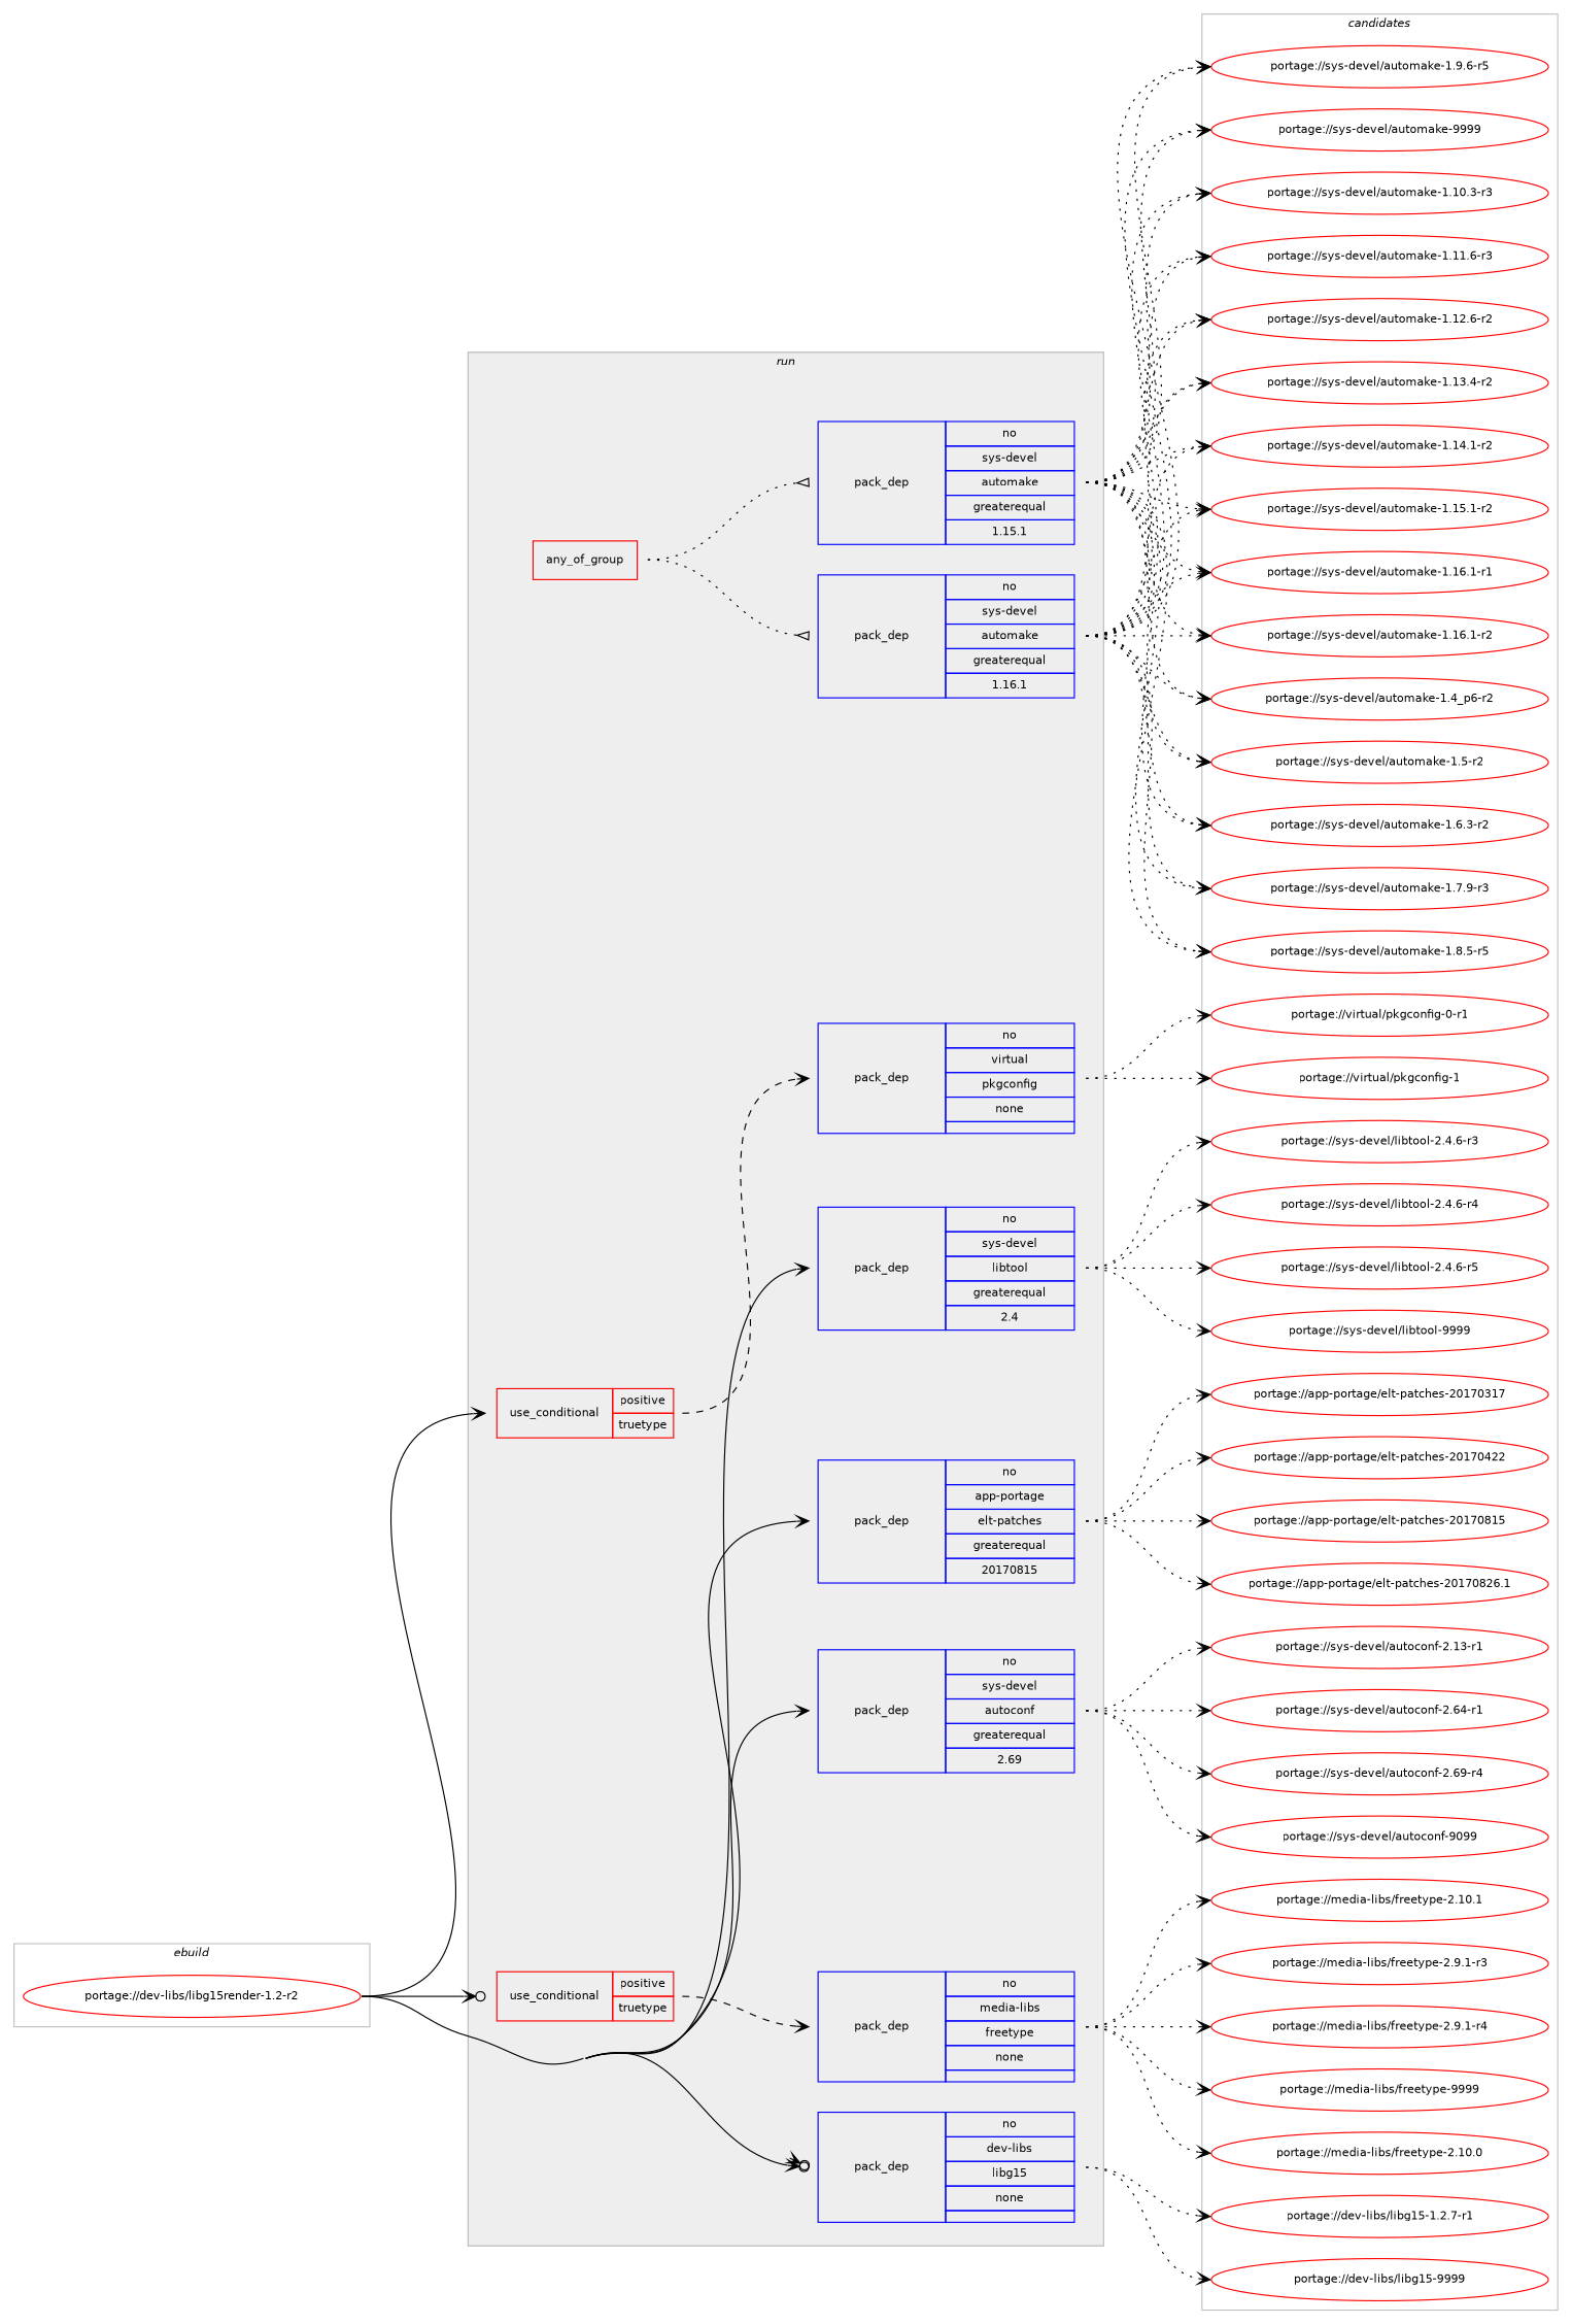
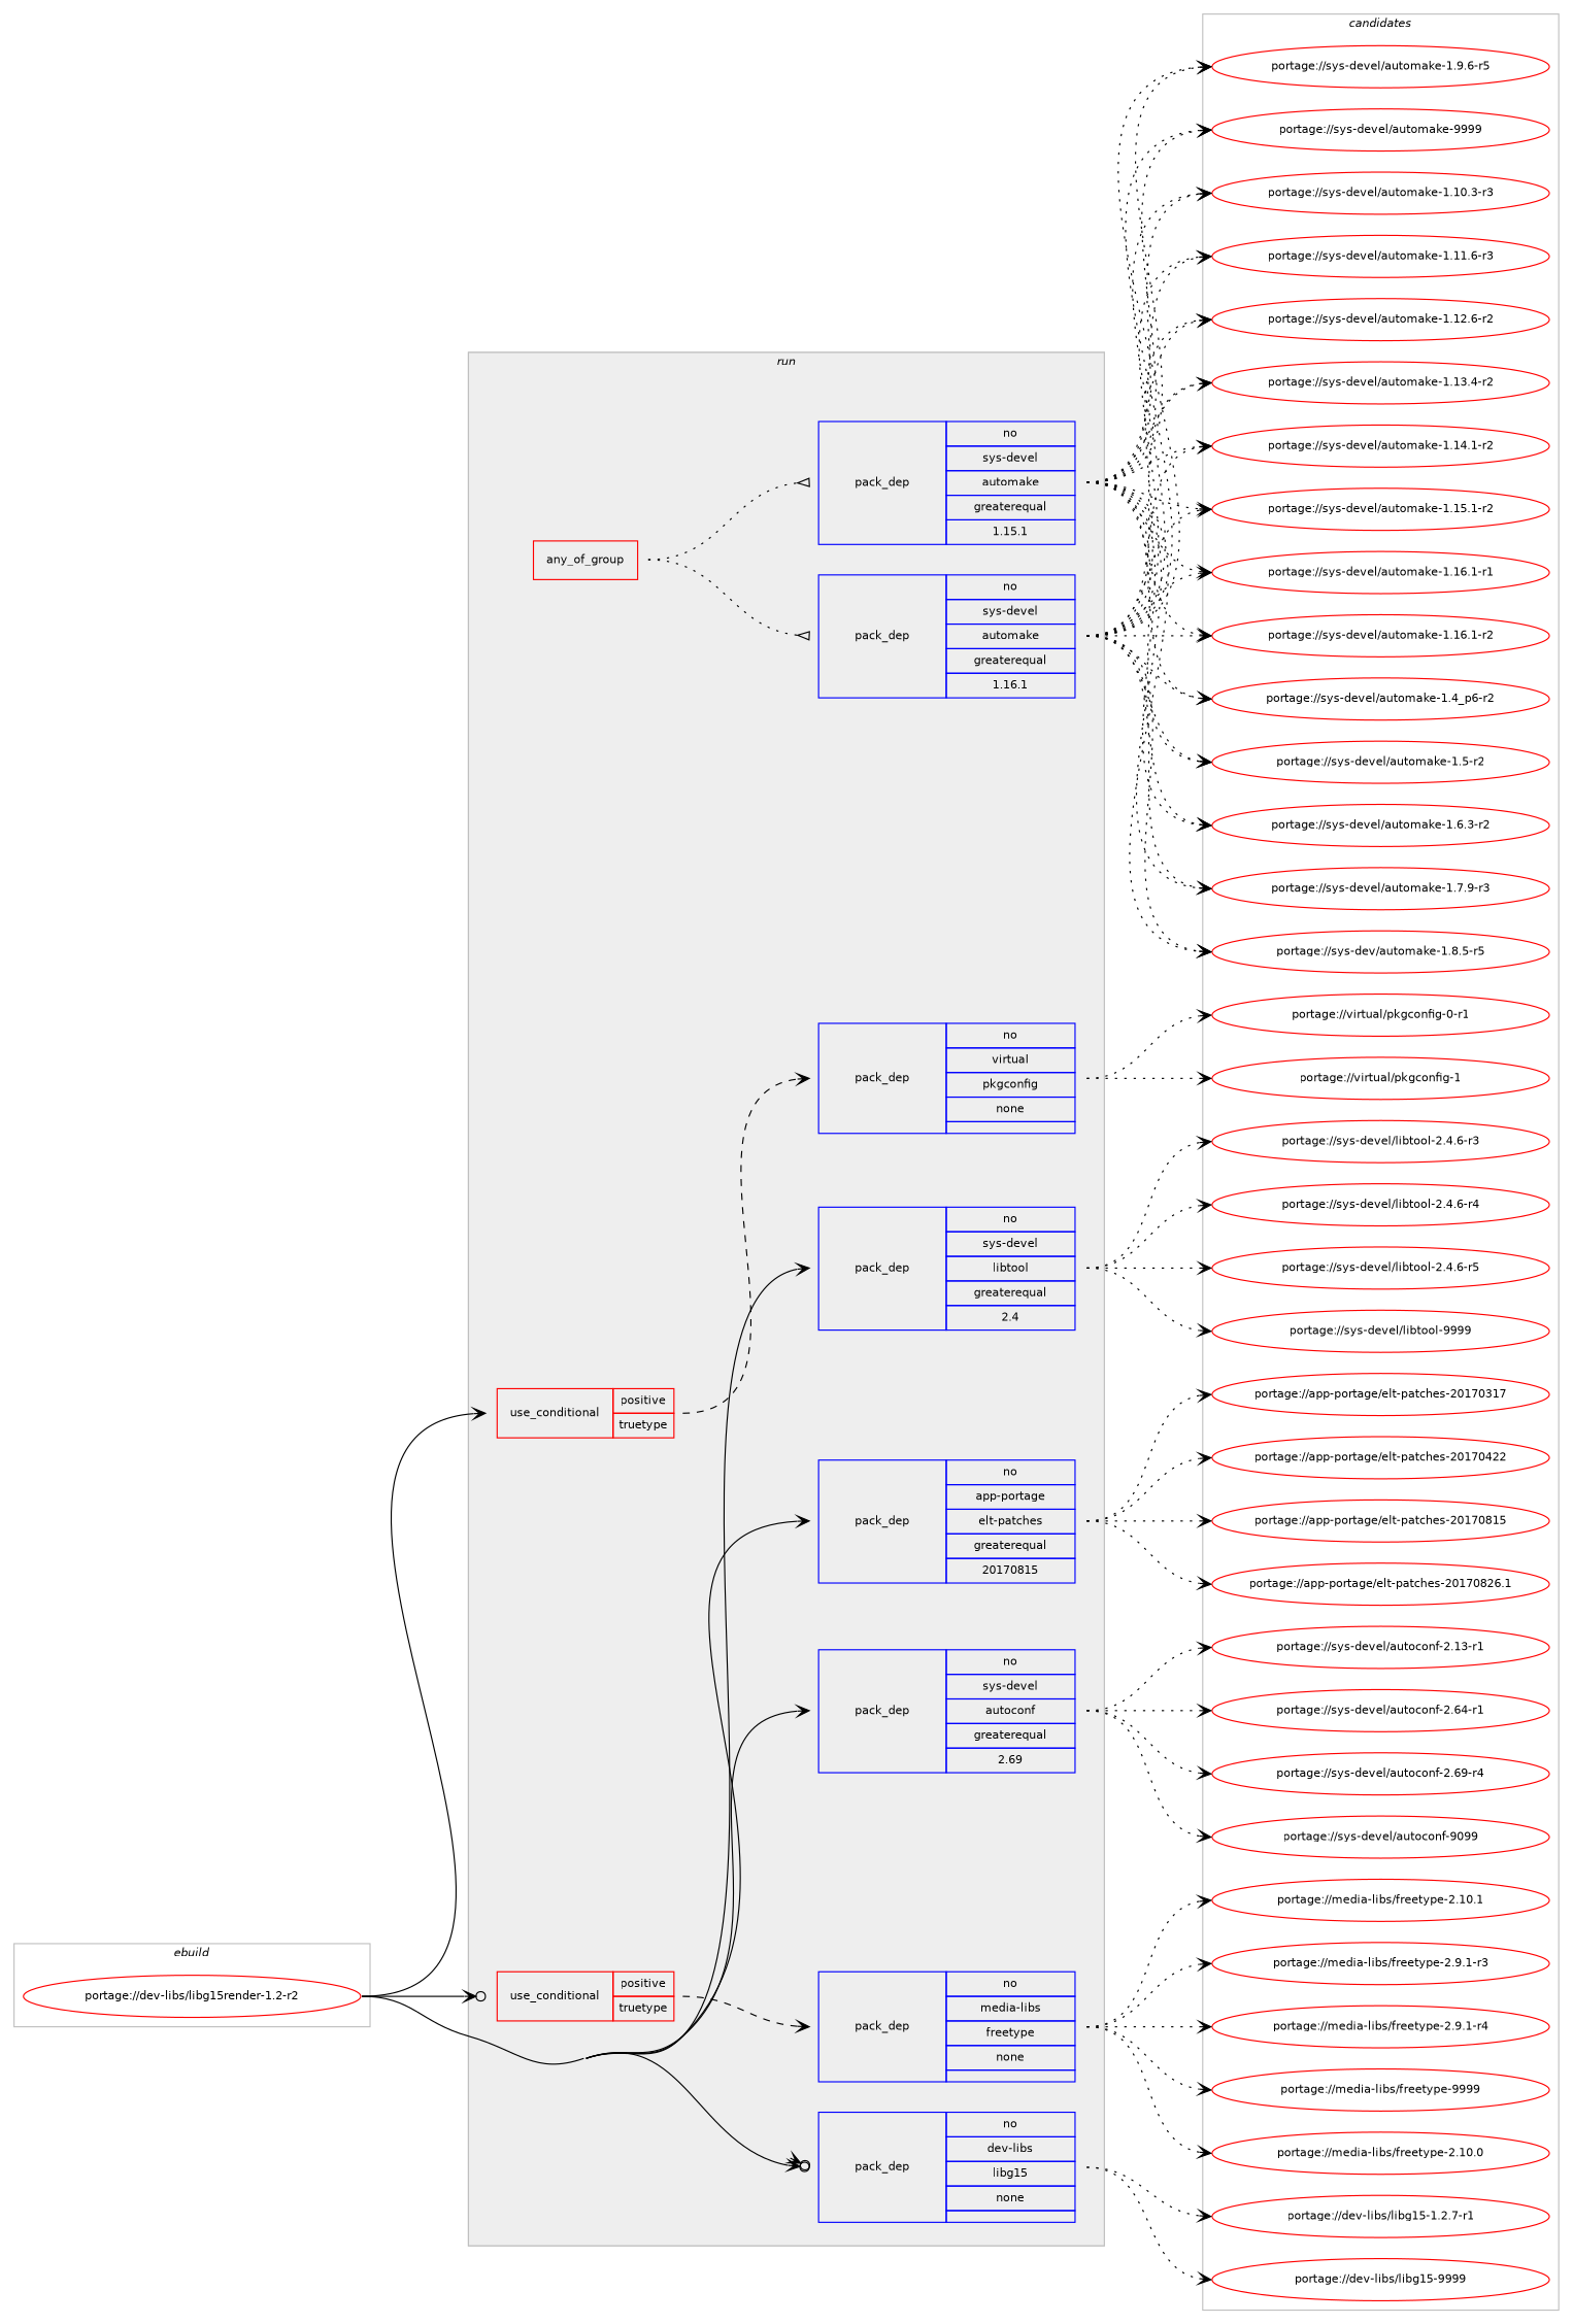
  digraph {
    compound=true
    concentrate=true
    fontname=Helvetica
    fontsize=10
    newrank=true
    rankdir=LR
    ranksep=1.5
    node [color=red fontname=Helvetica fontsize=10]
    edge [arrowhead=vee headport=w style=dotted tailport=e weight=100]
    n1 [label="portage://dev-libs/libg15render-1.2-r2" width=4]
    n2 [color=blue label=<<TABLE BORDER="0" CELLBORDER="1" CELLSPACING="0" CELLPADDING="4" WIDTH="220"><TR><TD ROWSPAN="6" CELLPADDING="30">pack_dep</TD></TR><TR><TD WIDTH="110">no</TD></TR><TR><TD>sys-devel</TD></TR><TR><TD>automake</TD></TR><TR><TD>greaterequal</TD></TR><TR><TD>1.16.1</TD></TR></TABLE>> shape=none]
    n3 [color=blue label=<<TABLE BORDER="0" CELLBORDER="1" CELLSPACING="0" CELLPADDING="4" WIDTH="220"><TR><TD ROWSPAN="6" CELLPADDING="30">pack_dep</TD></TR><TR><TD WIDTH="110">no</TD></TR><TR><TD>sys-devel</TD></TR><TR><TD>automake</TD></TR><TR><TD>greaterequal</TD></TR><TR><TD>1.15.1</TD></TR></TABLE>> shape=none]
    n4 [label=<<TABLE BORDER="0" CELLBORDER="1" CELLSPACING="0" CELLPADDING="4"><TR><TD CELLPADDING="10">any_of_group</TD></TR></TABLE>> shape=none]
    n5 [color=blue label=<<TABLE BORDER="0" CELLBORDER="1" CELLSPACING="0" CELLPADDING="4" WIDTH="220"><TR><TD ROWSPAN="6" CELLPADDING="30">pack_dep</TD></TR><TR><TD WIDTH="110">no</TD></TR><TR><TD>virtual</TD></TR><TR><TD>pkgconfig</TD></TR><TR><TD>none</TD></TR><TR><TD></TD></TR></TABLE>> shape=none]
    n6 [label=<<TABLE BORDER="0" CELLBORDER="1" CELLSPACING="0" CELLPADDING="4"><TR><TD ROWSPAN="3" CELLPADDING="10">use_conditional</TD></TR><TR><TD>positive</TD></TR><TR><TD>truetype</TD></TR></TABLE>> shape=none]
    n7 [color=blue label=<<TABLE BORDER="0" CELLBORDER="1" CELLSPACING="0" CELLPADDING="4" WIDTH="220"><TR><TD ROWSPAN="6" CELLPADDING="30">pack_dep</TD></TR><TR><TD WIDTH="110">no</TD></TR><TR><TD>app-portage</TD></TR><TR><TD>elt-patches</TD></TR><TR><TD>greaterequal</TD></TR><TR><TD>20170815</TD></TR></TABLE>> shape=none]
    n8 [color=blue label=<<TABLE BORDER="0" CELLBORDER="1" CELLSPACING="0" CELLPADDING="4" WIDTH="220"><TR><TD ROWSPAN="6" CELLPADDING="30">pack_dep</TD></TR><TR><TD WIDTH="110">no</TD></TR><TR><TD>sys-devel</TD></TR><TR><TD>autoconf</TD></TR><TR><TD>greaterequal</TD></TR><TR><TD>2.69</TD></TR></TABLE>> shape=none]
    n9 [color=blue label=<<TABLE BORDER="0" CELLBORDER="1" CELLSPACING="0" CELLPADDING="4" WIDTH="220"><TR><TD ROWSPAN="6" CELLPADDING="30">pack_dep</TD></TR><TR><TD WIDTH="110">no</TD></TR><TR><TD>sys-devel</TD></TR><TR><TD>libtool</TD></TR><TR><TD>greaterequal</TD></TR><TR><TD>2.4</TD></TR></TABLE>> shape=none]
    n10 [color=blue label=<<TABLE BORDER="0" CELLBORDER="1" CELLSPACING="0" CELLPADDING="4" WIDTH="220"><TR><TD ROWSPAN="6" CELLPADDING="30">pack_dep</TD></TR><TR><TD WIDTH="110">no</TD></TR><TR><TD>media-libs</TD></TR><TR><TD>freetype</TD></TR><TR><TD>none</TD></TR><TR><TD></TD></TR></TABLE>> shape=none]
    n11 [label=<<TABLE BORDER="0" CELLBORDER="1" CELLSPACING="0" CELLPADDING="4"><TR><TD ROWSPAN="3" CELLPADDING="10">use_conditional</TD></TR><TR><TD>positive</TD></TR><TR><TD>truetype</TD></TR></TABLE>> shape=none]
    n12 [color=blue label=<<TABLE BORDER="0" CELLBORDER="1" CELLSPACING="0" CELLPADDING="4" WIDTH="220"><TR><TD ROWSPAN="6" CELLPADDING="30">pack_dep</TD></TR><TR><TD WIDTH="110">no</TD></TR><TR><TD>dev-libs</TD></TR><TR><TD>libg15</TD></TR><TR><TD>none</TD></TR><TR><TD></TD></TR></TABLE>> shape=none]
    n13 [label="portage://sys-devel/automake-1.10.3-r3" width=4]
    n14 [label="portage://sys-devel/automake-1.11.6-r3" width=4]
    n15 [label="portage://sys-devel/automake-1.12.6-r2" width=4]
    n16 [label="portage://sys-devel/automake-1.13.4-r2" width=4]
    n17 [label="portage://sys-devel/automake-1.14.1-r2" width=4]
    n18 [label="portage://sys-devel/automake-1.15.1-r2" width=4]
    n19 [label="portage://sys-devel/automake-1.16.1-r1" width=4]
    n20 [label="portage://sys-devel/automake-1.16.1-r2" width=4]
    n21 [label="portage://sys-devel/automake-1.4_p6-r2" width=4]
    n22 [label="portage://sys-devel/automake-1.5-r2" width=4]
    n23 [label="portage://sys-devel/automake-1.6.3-r2" width=4]
    n24 [label="portage://sys-devel/automake-1.7.9-r3" width=4]
-   n25 [label="portage://sys-devel/automake-1.8.5-r5" width=4]
+   n25 [label="portage://sys-dev/automake-1.8.5-r5" width=4]
    n26 [label="portage://sys-devel/automake-1.9.6-r5" width=4]
    n27 [label="portage://sys-devel/automake-9999" width=4]
    n28 [label="portage://virtual/pkgconfig-0-r1" width=4]
    n29 [label="portage://virtual/pkgconfig-1" width=4]
    n30 [label="portage://app-portage/elt-patches-20170317" width=4]
    n31 [label="portage://app-portage/elt-patches-20170422" width=4]
    n32 [label="portage://app-portage/elt-patches-20170815" width=4]
    n33 [label="portage://app-portage/elt-patches-20170826.1" width=4]
    n34 [label="portage://sys-devel/autoconf-2.13-r1" width=4]
    n35 [label="portage://sys-devel/autoconf-2.64-r1" width=4]
    n36 [label="portage://sys-devel/autoconf-2.69-r4" width=4]
    n37 [label="portage://sys-devel/autoconf-9099" width=4]
    n38 [label="portage://sys-devel/libtool-2.4.6-r3" width=4]
    n39 [label="portage://sys-devel/libtool-2.4.6-r4" width=4]
    n40 [label="portage://sys-devel/libtool-2.4.6-r5" width=4]
    n41 [label="portage://sys-devel/libtool-9999" width=4]
    n42 [label="portage://media-libs/freetype-2.10.0" width=4]
    n43 [label="portage://media-libs/freetype-2.10.1" width=4]
    n44 [label="portage://media-libs/freetype-2.9.1-r3" width=4]
    n45 [label="portage://media-libs/freetype-2.9.1-r4" width=4]
    n46 [label="portage://media-libs/freetype-9999" width=4]
    n47 [label="portage://dev-libs/libg15-1.2.7-r1" width=4]
    n48 [label="portage://dev-libs/libg15-9999" width=4]
    subgraph cluster_1 {
      color=gray
      label=<<i>ebuild</i>>
      rank=same
      n1
    }
    subgraph cluster_2 {
      color=gray
      label=<<i>dependencies</i>>
      subgraph cluster_3 {
        color=gray
        fillcolor="#eeeeee"
        label=<<i>compile</i>>
        style=filled
        subgraph sub_4 {
          color=gray
          fillcolor="#eeeeee"
          label=<<i>compile</i>>
          style=filled
          n4
          subgraph sub_5 {
            color=gray
            fillcolor="#eeeeee"
            label=<<i>compile</i>>
            style=filled
            n2
          }
          subgraph sub_6 {
            color=gray
            fillcolor="#eeeeee"
            label=<<i>compile</i>>
            style=filled
            n3
          }
        }
        subgraph sub_7 {
          color=gray
          fillcolor="#eeeeee"
          label=<<i>compile</i>>
          style=filled
          n6
          subgraph sub_8 {
            color=gray
            fillcolor="#eeeeee"
            label=<<i>compile</i>>
            style=filled
            n5
          }
        }
        subgraph sub_9 {
          color=gray
          fillcolor="#eeeeee"
          label=<<i>compile</i>>
          style=filled
          n7
        }
        subgraph sub_10 {
          color=gray
          fillcolor="#eeeeee"
          label=<<i>compile</i>>
          style=filled
          n8
        }
        subgraph sub_11 {
          color=gray
          fillcolor="#eeeeee"
          label=<<i>compile</i>>
          style=filled
          n9
        }
      }
      subgraph cluster_12 {
        color=gray
        fillcolor="#eeeeee"
        label=<<i>compile and run</i>>
        style=filled
        subgraph sub_13 {
          color=gray
          fillcolor="#eeeeee"
          label=<<i>compile and run</i>>
          style=filled
          n11
          subgraph sub_14 {
            color=gray
            fillcolor="#eeeeee"
            label=<<i>compile and run</i>>
            style=filled
            n10
          }
        }
        subgraph sub_15 {
          color=gray
          fillcolor="#eeeeee"
          label=<<i>compile and run</i>>
          style=filled
          n12
        }
      }
      subgraph cluster_16 {
        color=gray
        fillcolor="#eeeeee"
        label=<<i>run</i>>
        style=filled
      }
    }
    subgraph cluster_17 {
      color=gray
      label=<<i>candidates</i>>
      rank=same
      subgraph sub_18 {
        color=black
        label=<<i>candidates</i>>
        nodesep=1
        rank=same
        n13
        n14
        n15
        n16
        n17
        n18
        n19
        n20
        n21
        n22
        n23
        n24
        n25
        n26
        n27
      }
      subgraph sub_19 {
        color=black
        label=<<i>candidates</i>>
        nodesep=1
        rank=same
        n13
        n14
        n15
        n16
        n17
        n18
        n19
        n20
        n21
        n22
        n23
        n24
        n25
        n26
        n27
      }
      subgraph sub_20 {
        color=black
        label=<<i>candidates</i>>
        nodesep=1
        rank=same
        n28
        n29
      }
      subgraph sub_21 {
        color=black
        label=<<i>candidates</i>>
        nodesep=1
        rank=same
        n30
        n31
        n32
        n33
      }
      subgraph sub_22 {
        color=black
        label=<<i>candidates</i>>
        nodesep=1
        rank=same
        n34
        n35
        n36
        n37
      }
      subgraph sub_23 {
        color=black
        label=<<i>candidates</i>>
        nodesep=1
        rank=same
        n38
        n39
        n40
        n41
      }
      subgraph sub_24 {
        color=black
        label=<<i>candidates</i>>
        nodesep=1
        rank=same
        n42
        n43
        n44
        n45
        n46
      }
      subgraph sub_25 {
        color=black
        label=<<i>candidates</i>>
        nodesep=1
        rank=same
        n47
        n48
      }
    }
    n1 -> n6 [style=solid weight=20]
    n1 -> n7 [style=solid weight=20]
    n1 -> n8 [style=solid weight=20]
    n1 -> n9 [style=solid weight=20]
    n1 -> n11 [arrowhead=odotvee style=solid weight=20]
    n1 -> n12 [arrowhead=odotvee style=solid weight=20]
    n2 -> n13
    n2 -> n14
    n2 -> n15
    n2 -> n16
    n2 -> n17
    n2 -> n18
    n2 -> n19
    n2 -> n20
    n2 -> n21
    n2 -> n22
    n2 -> n23
    n2 -> n24
    n2 -> n25
    n2 -> n26
    n2 -> n27
    n3 -> n13
    n3 -> n14
    n3 -> n15
    n3 -> n16
    n3 -> n17
    n3 -> n18
    n3 -> n19
    n3 -> n20
    n3 -> n21
    n3 -> n22
    n3 -> n23
    n3 -> n24
    n3 -> n25
    n3 -> n26
    n3 -> n27
    n4 -> n2 [arrowhead=oinv weight=20]
    n4 -> n3 [arrowhead=oinv weight=20]
    n5 -> n28
    n5 -> n29
    n6 -> n5 [style=dashed weight=20]
    n7 -> n30
    n7 -> n31
    n7 -> n32
    n7 -> n33
    n8 -> n34
    n8 -> n35
    n8 -> n36
    n8 -> n37
    n9 -> n38
    n9 -> n39
    n9 -> n40
    n9 -> n41
    n10 -> n42
    n10 -> n43
    n10 -> n44
    n10 -> n45
    n10 -> n46
    n11 -> n10 [style=dashed weight=20]
    n12 -> n47
    n12 -> n48
  }
